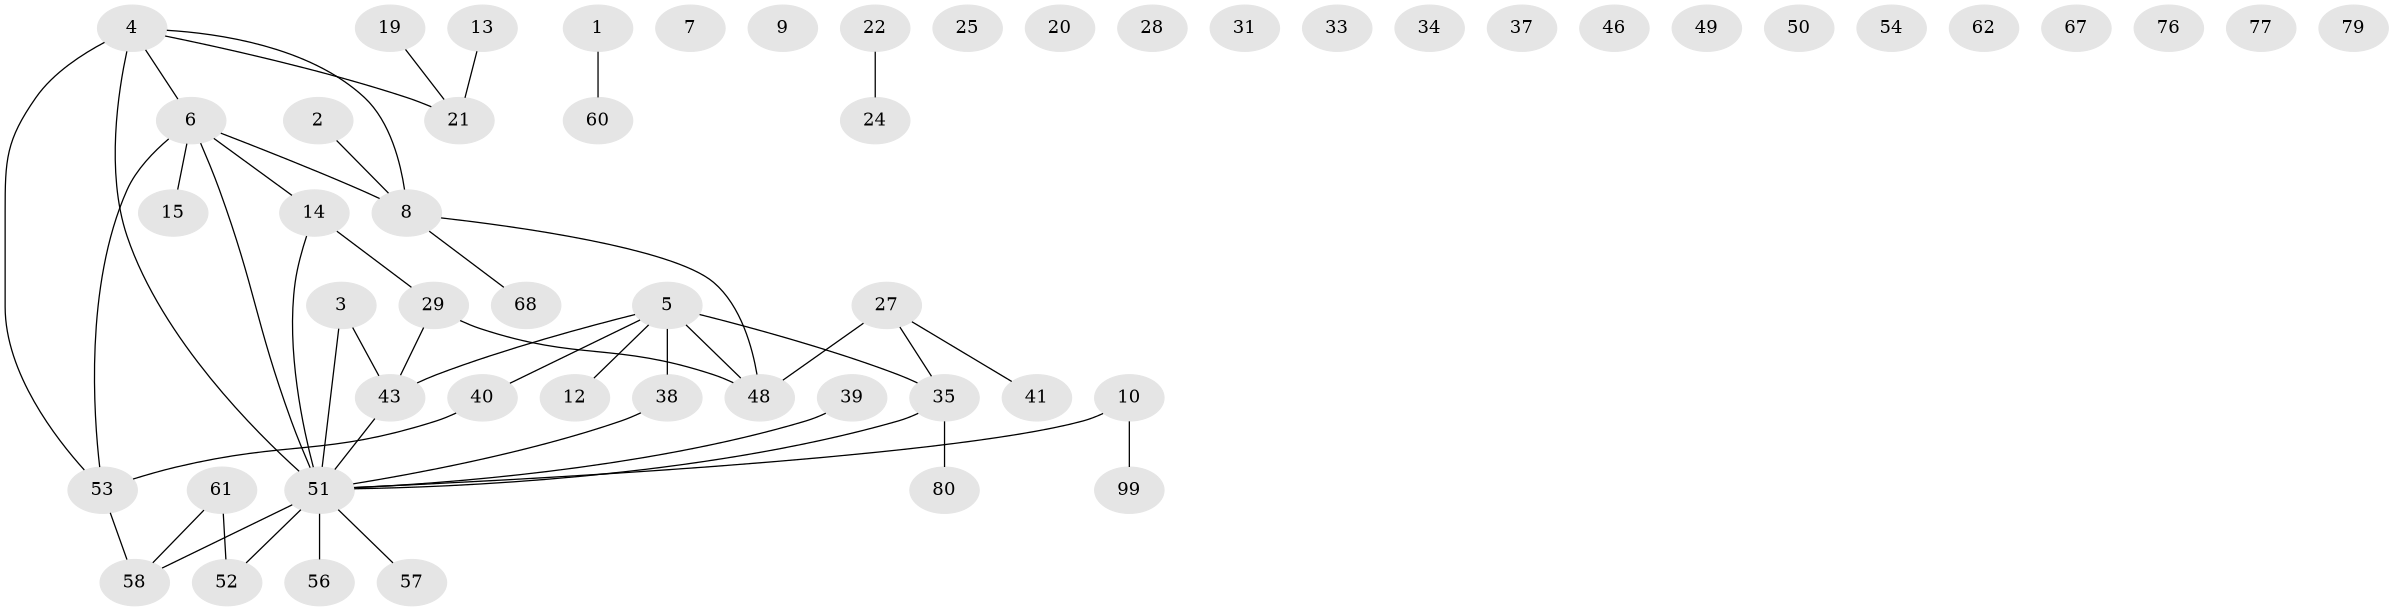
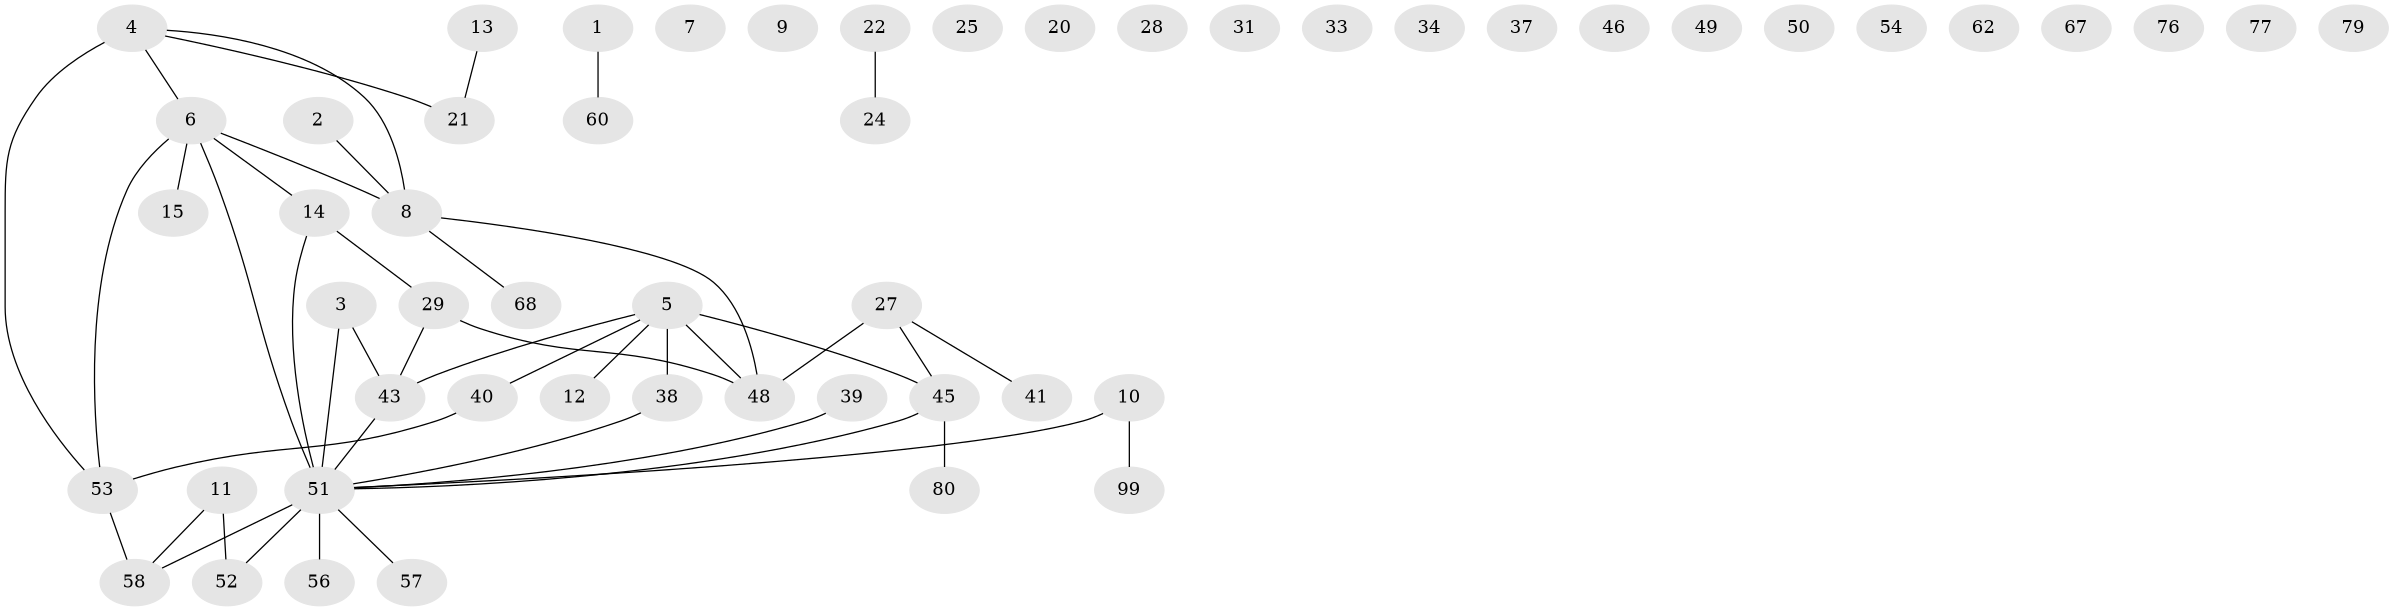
  graph {
    node [color=gray90 style=filled]
    48 [super="+78+82"]
    1
    60
    2 [super="+55"]
    8 [super="+104+17"]
    68 [super="+74"]
    3 [super="+93+20"]
    43 [super="+63"]
    51 [super="+61+69+89+64"]
    52
    58
    56
    57
    4 [super="+45+42+16"]
    6 [super="+23"]
    21
    53 [super="+107+83"]
    14 [super="+88"]
    15 [super="+46"]
    5 [super="+87+75+30"]
    12
-   35
+   35 [label=45]
    40
    38
    80 [super="+86"]
    29 [super="+59"]
    7
    9
    10 [super="+97"]
    99
-   11 [super="+85" label=61]
+   11 [super="+85"]
    13 [super="+102+92+81"]
    39
-   19 [super="+66+36"]
    22 [super="+84"]
    24 [super="+71"]
    25
    n38 [label=20]
    27 [super="+109"]
    41
    28
    31
    33
    34
    37
    n46 [label=46]
    49
    50
    54
    62
    67
    76
    77
    79
    1 -- 60
    2 -- 8
    8 -- 48
    8 -- 68
    3 -- 43
    3 -- 51
    43 -- 51
    51 -- 52
    51 -- 58
    51 -- 56
    51 -- 57
    4 -- 8
-   4 -- 51
    4 -- 6
    4 -- 21
    4 -- 53 [weight=2]
    6 -- 8
    6 -- 51
    6 -- 53
    6 -- 14
    6 -- 15
    53 -- 58
    14 -- 51 [weight=2]
    14 -- 29
    5 -- 48 [weight=2]
    5 -- 43
    5 -- 12
    5 -- 35
    5 -- 40
    5 -- 38
    35 -- 51
    35 -- 80
    40 -- 53
    38 -- 51
    29 -- 48
    29 -- 43
    10 -- 51
    10 -- 99
    11 -- 52
    11 -- 58
    13 -- 21
    39 -- 51
-   19 -- 21
    22 -- 24
    27 -- 48 [weight=2]
    27 -- 35
    27 -- 41
  }
